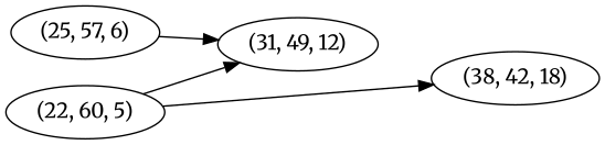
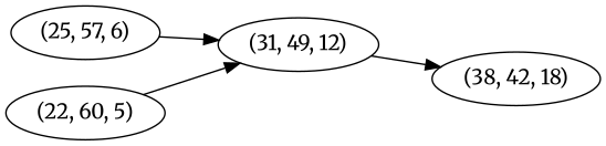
  digraph {
    fontname=Merriweather
    rankdir=LR
    node [fontname=Merriweather]
    edge [fontname=Merriweather]
    "(22, 60, 5)"
    "(31, 49, 12)"
    "(25, 57, 6)"
    "(38, 42, 18)"
    "(22, 60, 5)" -> "(31, 49, 12)"
-   "(22, 60, 5)" -> "(38, 42, 18)"
+   "(31, 49, 12)" -> "(38, 42, 18)"
    "(25, 57, 6)" -> "(31, 49, 12)"
  }
